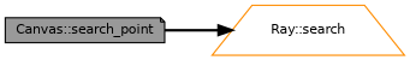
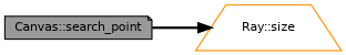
  digraph {
    rankdir=LR
    node [fontname=Helvetica fontsize=10 style=filled]
    n1 [color=black fillcolor=grey60 fontcolor=black height=0.2 label="Canvas::search_point" shape=note width=0.4]
-   n2 [color=darkorange fillcolor=white height=0.2 label="Ray::search" shape=trapezium width=0.4]
+   n2 [color=darkorange fillcolor=white height=0.2 label="Ray::size" shape=trapezium width=0.4]
    n1 -> n2 [color=black fontname=Helvetica fontsize=10 labelfontname=Helvetica labelfontsize=10 style=bold]
  }
